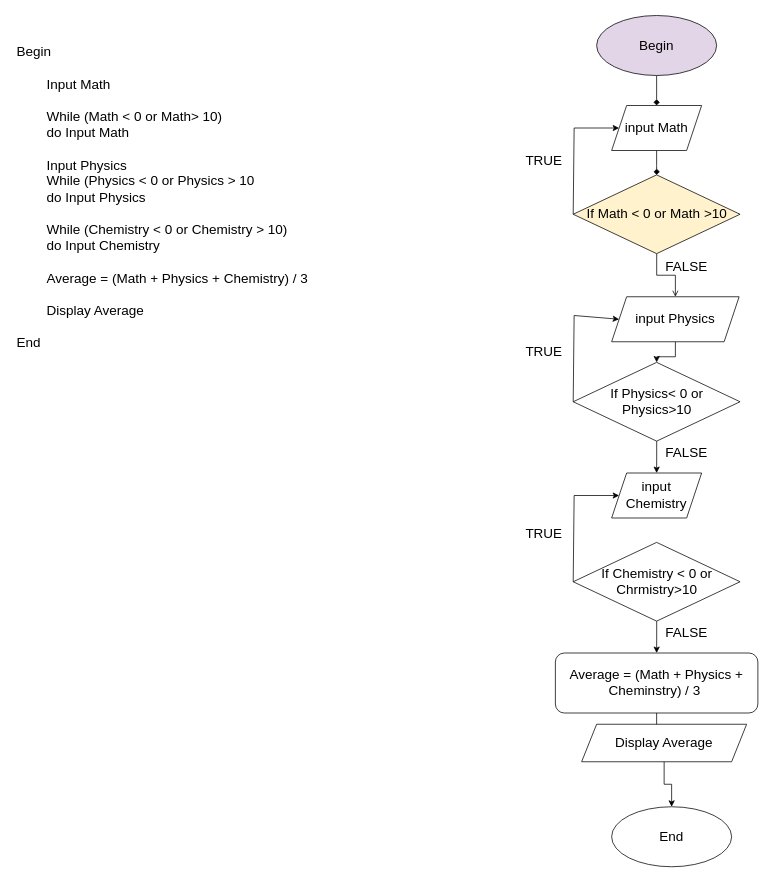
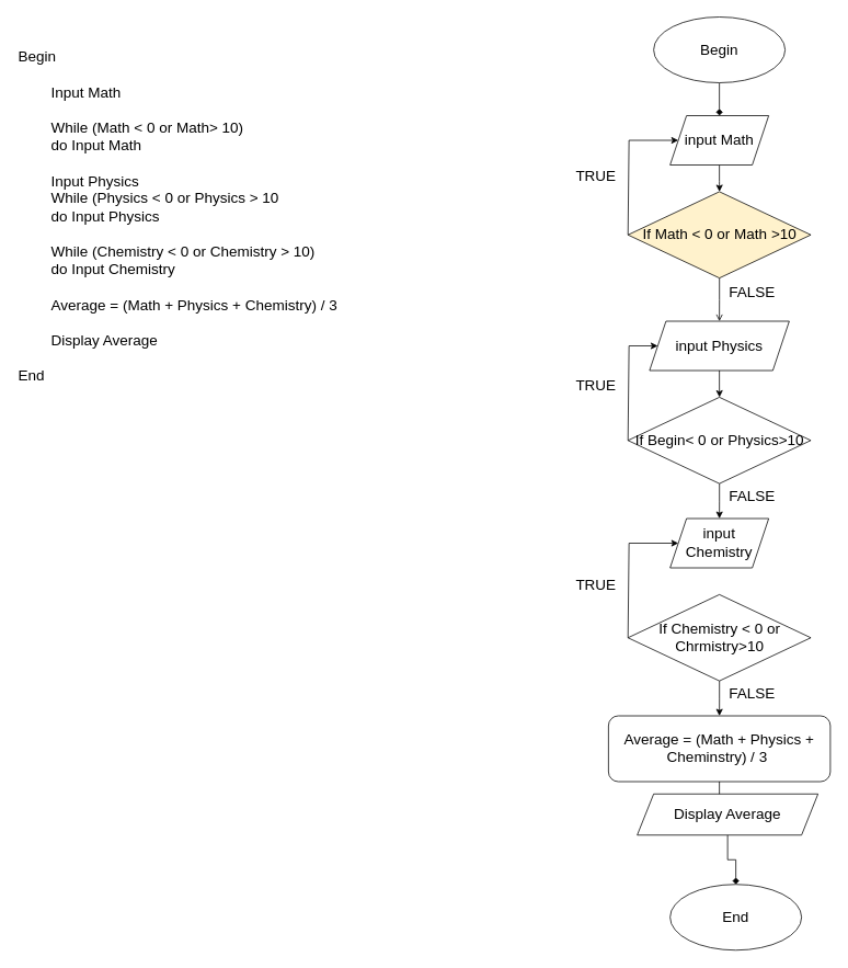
  <mxCell id="0" />
  <mxCell id="1" parent="0" />
  <mxCell id="2" value="Begin&lt;br&gt;&lt;br&gt;&lt;span style=&quot;white-space: pre;&quot;&gt;&#09;&lt;/span&gt;Input Math&lt;br&gt;&lt;br&gt;&lt;span style=&quot;white-space: pre;&quot;&gt;&lt;span style=&quot;white-space: pre;&quot;&gt;&#09;&lt;/span&gt;While (Math &amp;lt; 0 or Math&amp;gt; 10)&lt;br&gt;&lt;span style=&quot;white-space: pre;&quot;&gt;&#09;&lt;/span&gt;do Input Math&lt;br&gt;&lt;br&gt;&lt;span style=&quot;white-space: pre;&quot;&gt;&#09;&lt;/span&gt;Input Physics&lt;br&gt;&lt;span style=&quot;white-space: pre;&quot;&gt;&#09;&lt;/span&gt;While (Physics &amp;lt; 0 or Physics &amp;gt; 10&#09;&lt;/span&gt;&lt;br&gt;&lt;span style=&quot;white-space: pre;&quot;&gt;&#09;&lt;/span&gt;do Input Physics&lt;span style=&quot;white-space: pre;&quot;&gt;&#09;&lt;/span&gt;&lt;br&gt;&lt;br&gt;&lt;span style=&quot;white-space: pre;&quot;&gt;&#09;&lt;/span&gt;While (Chemistry &amp;lt; 0 or Chemistry &amp;gt; 10)&lt;br&gt;&lt;span style=&quot;white-space: pre;&quot;&gt;&#09;&lt;/span&gt;do Input Chemistry&lt;br&gt;&lt;span style=&quot;white-space: pre;&quot;&gt;&#09;&lt;/span&gt;&lt;br&gt;&lt;span style=&quot;white-space: pre;&quot;&gt;&#09;&lt;/span&gt;Average = (Math + Physics + Chemistry) / 3&lt;br&gt;&lt;span style=&quot;white-space: pre;&quot;&gt;&#09;&lt;/span&gt;&lt;br&gt;&lt;span style=&quot;white-space: pre;&quot;&gt;&#09;&lt;/span&gt;Display Average&lt;br&gt;&lt;br&gt;End" style="text;html=1;strokeColor=none;fillColor=none;align=left;verticalAlign=middle;whiteSpace=wrap;rounded=0;fontSize=18;" parent="1" vertex="1"><mxGeometry x="20" y="47.5" width="460" height="430" as="geometry" /></mxCell>
  <mxCell id="3" value="" style="edgeStyle=orthogonalEdgeStyle;rounded=0;orthogonalLoop=1;jettySize=auto;html=1;fontSize=18;endArrow=diamond;" parent="1" source="4" target="7" edge="1"><mxGeometry relative="1" as="geometry" /></mxCell>
- <mxCell id="4" value="Begin" style="ellipse;whiteSpace=wrap;html=1;fontSize=18;fillColor=#e1d5e7;" parent="1" vertex="1"><mxGeometry x="795" y="20" width="160" height="80" as="geometry" /></mxCell>
+ <mxCell id="4" value="Begin" style="ellipse;whiteSpace=wrap;html=1;fontSize=18;" parent="1" vertex="1"><mxGeometry x="795" y="20" width="160" height="80" as="geometry" /></mxCell>
  <mxCell id="5" value="End" style="ellipse;whiteSpace=wrap;html=1;fontSize=18;" parent="1" vertex="1"><mxGeometry x="815" y="1075" width="160" height="80" as="geometry" /></mxCell>
- <mxCell id="6" value="" style="edgeStyle=orthogonalEdgeStyle;rounded=0;orthogonalLoop=1;jettySize=auto;html=1;fontSize=18;endArrow=diamond;" parent="1" source="7" target="9" edge="1"><mxGeometry relative="1" as="geometry" /></mxCell>
+ <mxCell id="6" value="" style="edgeStyle=orthogonalEdgeStyle;rounded=0;orthogonalLoop=1;jettySize=auto;html=1;fontSize=18;" parent="1" source="7" target="9" edge="1"><mxGeometry relative="1" as="geometry" /></mxCell>
  <mxCell id="7" value="input Math" style="shape=parallelogram;perimeter=parallelogramPerimeter;whiteSpace=wrap;html=1;fixedSize=1;fontSize=18;" parent="1" vertex="1"><mxGeometry x="815" width="120" height="60" as="geometry" y="140" /></mxCell>
  <mxCell id="8" value="" style="edgeStyle=orthogonalEdgeStyle;rounded=0;orthogonalLoop=1;jettySize=auto;html=1;fontSize=18;endArrow=open;" parent="1" source="9" target="11" edge="1"><mxGeometry relative="1" as="geometry" /></mxCell>
  <mxCell id="9" value="If Math &amp;lt; 0 or Math &amp;gt;10" style="rhombus;whiteSpace=wrap;html=1;fontSize=18;fillColor=#fff2cc;" parent="1" vertex="1"><mxGeometry x="763.75" y="232.5" width="222.5" height="105" as="geometry" /></mxCell>
  <mxCell id="10" value="" style="edgeStyle=orthogonalEdgeStyle;rounded=0;orthogonalLoop=1;jettySize=auto;html=1;fontSize=18;" parent="1" source="11" target="13" edge="1"><mxGeometry relative="1" as="geometry" /></mxCell>
- <mxCell id="11" value="input Physics" style="shape=parallelogram;perimeter=parallelogramPerimeter;whiteSpace=wrap;html=1;fixedSize=1;fontSize=18;" parent="1" vertex="1"><mxGeometry x="815" y="395" width="170" height="60" as="geometry" /></mxCell>
+ <mxCell id="11" value="input Physics" style="shape=parallelogram;perimeter=parallelogramPerimeter;whiteSpace=wrap;html=1;fixedSize=1;fontSize=18;" parent="1" vertex="1"><mxGeometry x="790" y="390" width="170" height="60" as="geometry" /></mxCell>
  <mxCell id="12" value="" style="edgeStyle=orthogonalEdgeStyle;rounded=0;orthogonalLoop=1;jettySize=auto;html=1;fontSize=18;" parent="1" source="13" target="14" edge="1"><mxGeometry relative="1" as="geometry" /></mxCell>
- <mxCell id="13" value="If Physics&amp;lt; 0 or Physics&amp;gt;10" style="rhombus;whiteSpace=wrap;html=1;fontSize=18;" parent="1" vertex="1"><mxGeometry x="763.75" y="482.5" width="222.5" height="105" as="geometry" /></mxCell>
+ <mxCell id="13" value="If Begin&amp;lt; 0 or Physics&amp;gt;10" style="rhombus;whiteSpace=wrap;html=1;fontSize=18;" parent="1" vertex="1"><mxGeometry x="763.75" y="482.5" width="222.5" height="105" as="geometry" /></mxCell>
  <mxCell id="14" value="input Chemistry" style="shape=parallelogram;perimeter=parallelogramPerimeter;whiteSpace=wrap;html=1;fixedSize=1;fontSize=18;" parent="1" vertex="1"><mxGeometry x="815" y="630" width="120" height="60" as="geometry" /></mxCell>
  <mxCell id="15" value="" style="edgeStyle=orthogonalEdgeStyle;rounded=0;orthogonalLoop=1;jettySize=auto;html=1;fontSize=18;" parent="1" source="16" target="18" edge="1"><mxGeometry relative="1" as="geometry" /></mxCell>
  <mxCell id="16" value="If Chemistry &amp;lt; 0 or Chrmistry&amp;gt;10" style="rhombus;whiteSpace=wrap;html=1;fontSize=18;" parent="1" vertex="1"><mxGeometry x="763.75" y="722.5" width="222.5" height="105" as="geometry" /></mxCell>
  <mxCell id="17" value="" style="edgeStyle=orthogonalEdgeStyle;rounded=0;orthogonalLoop=1;jettySize=auto;html=1;fontSize=18;" parent="1" source="18" target="20" edge="1"><mxGeometry relative="1" as="geometry" /></mxCell>
  <mxCell id="18" value="Average = (Math + Physics + Cheminstry) / 3&amp;nbsp;" style="whiteSpace=wrap;html=1;fontSize=18;rounded=1;" parent="1" vertex="1"><mxGeometry x="740" y="870" width="270" height="80" as="geometry" /></mxCell>
- <mxCell id="19" value="" style="edgeStyle=orthogonalEdgeStyle;rounded=0;orthogonalLoop=1;jettySize=auto;html=1;fontSize=18;" parent="1" source="20" target="5" edge="1"><mxGeometry relative="1" as="geometry" /></mxCell>
+ <mxCell id="19" value="" style="edgeStyle=orthogonalEdgeStyle;rounded=0;orthogonalLoop=1;jettySize=auto;html=1;fontSize=18;endArrow=diamond;" parent="1" source="20" target="5" edge="1"><mxGeometry relative="1" as="geometry" /></mxCell>
  <mxCell id="20" value="Display Average" style="shape=parallelogram;perimeter=parallelogramPerimeter;whiteSpace=wrap;html=1;fixedSize=1;fontSize=18;" parent="1" vertex="1"><mxGeometry x="775" y="965" width="220" height="50" as="geometry" /></mxCell>
  <mxCell id="21" value="" style="endArrow=none;html=1;rounded=0;fontSize=18;exitX=0;exitY=0.5;exitDx=0;exitDy=0;" parent="1" source="9" edge="1"><mxGeometry width="50" height="50" relative="1" as="geometry"><mxPoint x="755" y="260" as="sourcePoint" /><mxPoint x="765" y="170" as="targetPoint" /></mxGeometry></mxCell>
  <mxCell id="22" value="" style="endArrow=classic;html=1;rounded=0;fontSize=18;entryX=0;entryY=0.5;entryDx=0;entryDy=0;" parent="1" target="7" edge="1"><mxGeometry width="50" height="50" relative="1" as="geometry"><mxPoint x="765" y="170" as="sourcePoint" /><mxPoint x="725" y="230" as="targetPoint" /></mxGeometry></mxCell>
  <mxCell id="23" value="" style="endArrow=none;html=1;rounded=0;fontSize=18;exitX=0;exitY=0.5;exitDx=0;exitDy=0;" parent="1" edge="1"><mxGeometry width="50" height="50" relative="1" as="geometry"><mxPoint x="763.75" y="535" as="sourcePoint" /><mxPoint x="765" y="420" as="targetPoint" /></mxGeometry></mxCell>
  <mxCell id="24" value="" style="endArrow=classic;html=1;rounded=0;fontSize=18;entryX=0;entryY=0.5;entryDx=0;entryDy=0;" parent="1" target="11" edge="1"><mxGeometry width="50" height="50" relative="1" as="geometry"><mxPoint x="765" y="420" as="sourcePoint" /><mxPoint x="795" y="420" as="targetPoint" /></mxGeometry></mxCell>
  <mxCell id="25" value="" style="endArrow=none;html=1;rounded=0;fontSize=18;exitX=0;exitY=0.5;exitDx=0;exitDy=0;" parent="1" edge="1"><mxGeometry width="50" height="50" relative="1" as="geometry"><mxPoint x="763.75" y="775" as="sourcePoint" /><mxPoint x="765" y="660" as="targetPoint" /></mxGeometry></mxCell>
  <mxCell id="26" value="" style="endArrow=classic;html=1;rounded=0;fontSize=18;entryX=0;entryY=0.5;entryDx=0;entryDy=0;" parent="1" target="14" edge="1"><mxGeometry width="50" height="50" relative="1" as="geometry"><mxPoint x="765" y="660" as="sourcePoint" /><mxPoint x="800" y="660" as="targetPoint" /></mxGeometry></mxCell>
  <mxCell id="27" value="FALSE" style="text;html=1;strokeColor=none;fillColor=none;align=center;verticalAlign=middle;whiteSpace=wrap;rounded=0;fontSize=18;" parent="1" vertex="1"><mxGeometry x="885" y="827.5" width="60" height="30" as="geometry" /></mxCell>
  <mxCell id="28" value="FALSE" style="text;html=1;strokeColor=none;fillColor=none;align=center;verticalAlign=middle;whiteSpace=wrap;rounded=0;fontSize=18;" parent="1" vertex="1"><mxGeometry x="885" y="587.5" width="60" height="30" as="geometry" /></mxCell>
  <mxCell id="29" value="FALSE" style="text;html=1;strokeColor=none;fillColor=none;align=center;verticalAlign=middle;whiteSpace=wrap;rounded=0;fontSize=18;" parent="1" vertex="1"><mxGeometry x="885" y="340" width="60" height="30" as="geometry" /></mxCell>
  <mxCell id="30" value="TRUE" style="text;html=1;strokeColor=none;fillColor=none;align=center;verticalAlign=middle;whiteSpace=wrap;rounded=0;fontSize=18;" parent="1" vertex="1"><mxGeometry x="695" y="200" width="60" height="27.5" as="geometry" /></mxCell>
  <mxCell id="31" value="TRUE" style="text;html=1;strokeColor=none;fillColor=none;align=center;verticalAlign=middle;whiteSpace=wrap;rounded=0;fontSize=18;" parent="1" vertex="1"><mxGeometry x="695" y="455" width="60" height="27.5" as="geometry" /></mxCell>
  <mxCell id="32" value="TRUE" style="text;html=1;strokeColor=none;fillColor=none;align=center;verticalAlign=middle;whiteSpace=wrap;rounded=0;fontSize=18;" parent="1" vertex="1"><mxGeometry x="695" y="697" width="60" height="27.5" as="geometry" /></mxCell>
